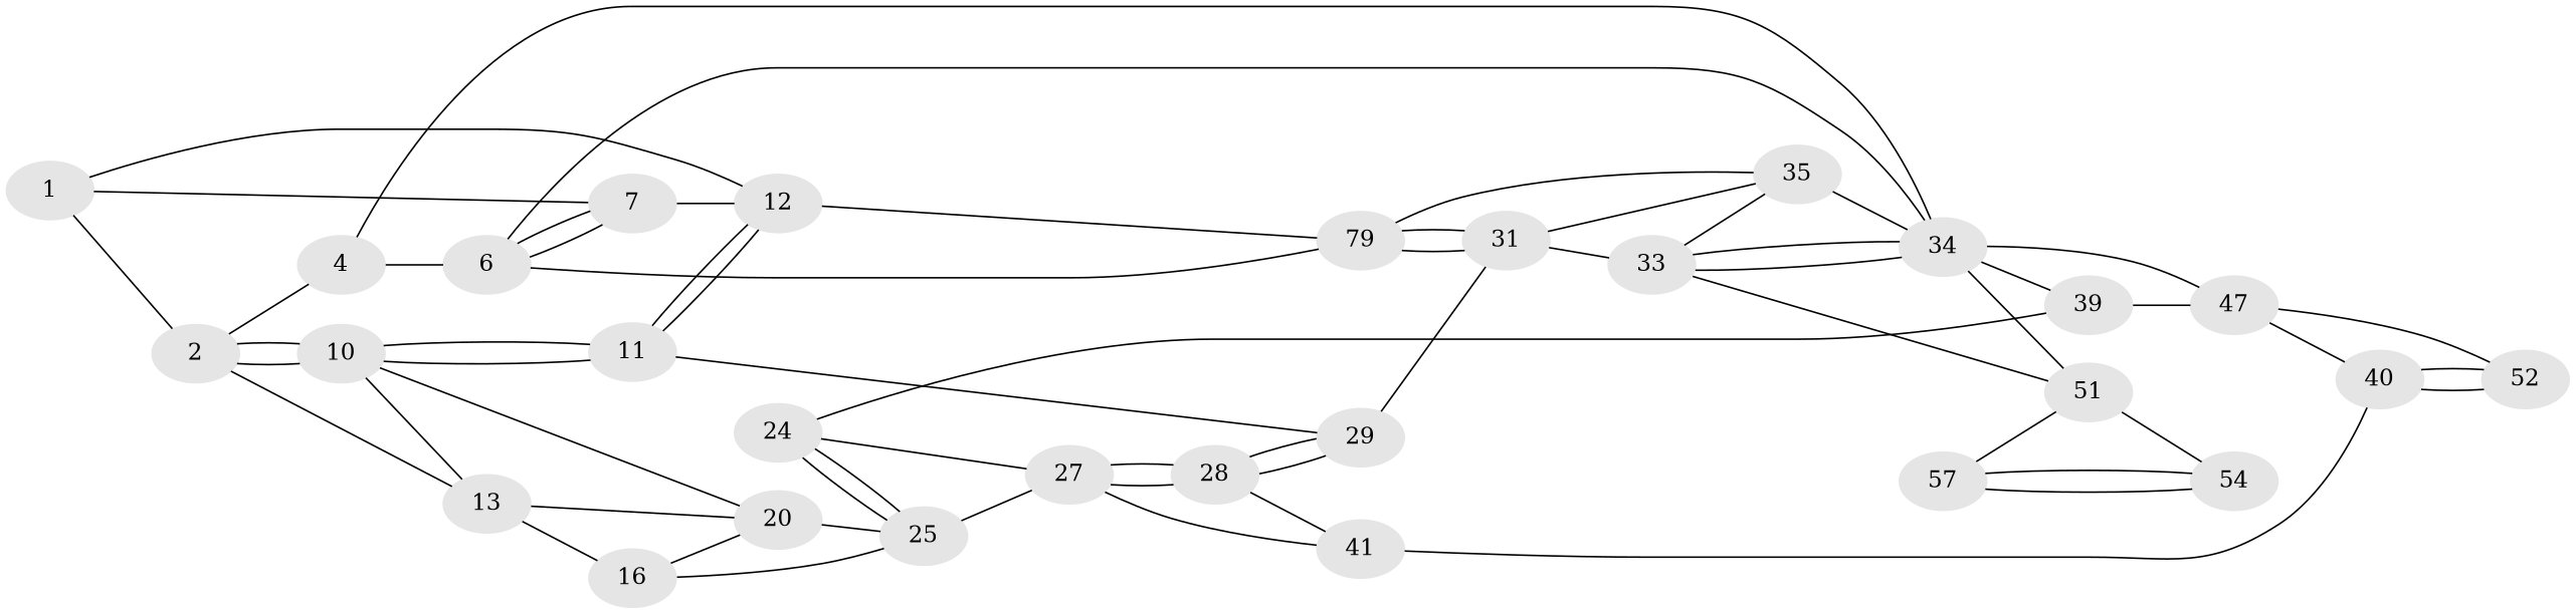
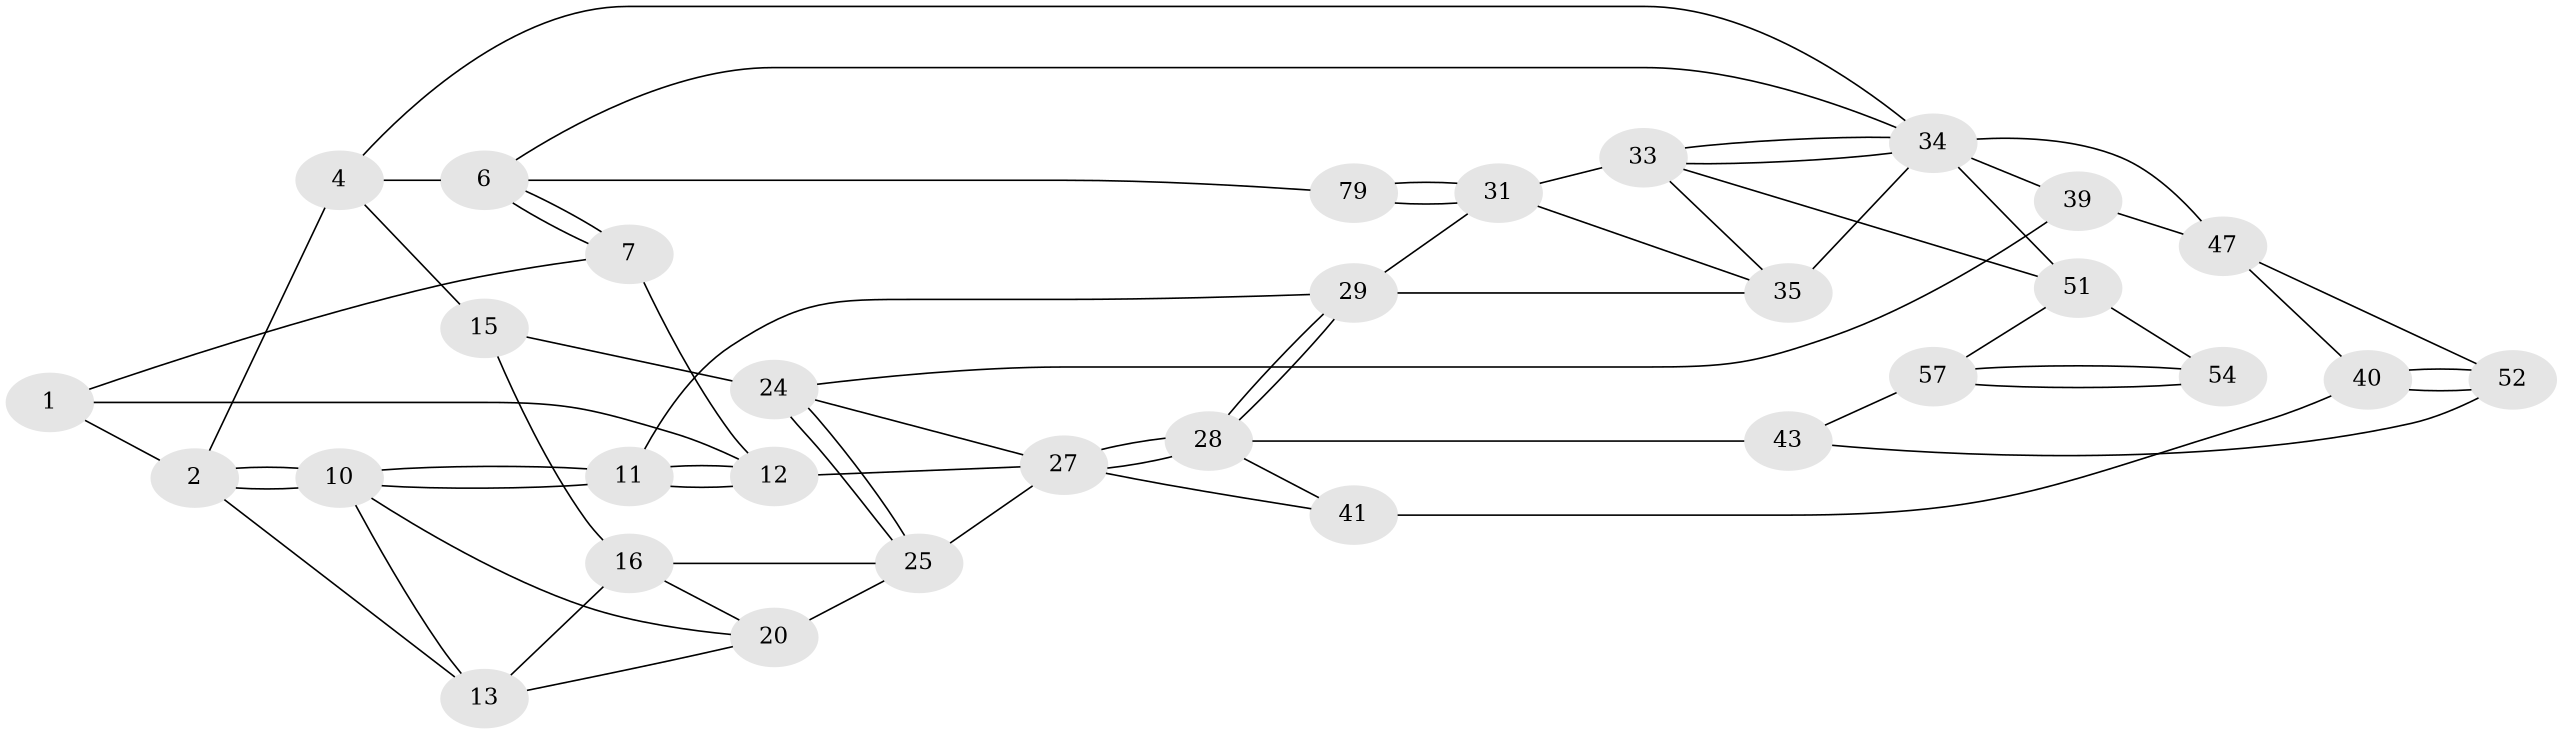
  graph {
    rankdir=LR
    node [color=gray90 style=filled]
    1 [super="+8"]
    2 [super="+3"]
    7 [super="+9"]
    12 [super="+18"]
    4 [super="+5"]
    10 [super="+14"]
    13 [super="+17"]
    n8 [label=79]
    6
+   15 [super="+22"]
    34 [super="+38"]
    11
    20 [super="+21"]
    16 [super="+23"]
    24 [super="+36"]
    39 [super="+40"]
    51 [super="+56"]
    47 [super="+55"]
    31 [super="+32"]
    29 [super="+30"]
    25 [super="+26"]
    35 [super="+44"]
    27 [super="+37"]
    33 [super="+46"]
    28 [super="+42"]
    41 [super="+45"]
+   43 [super="+49"]
    n28 [label=40]
    n29 [label=57]
    52 [super="+53"]
    54
    1 -- 2
    1 -- 7
    1 -- 12
    2 -- 4
    2 -- 10
    2 -- 10
    2 -- 13
    7 -- 12
-   12 -- n8
+   12 -- 27
    4 -- 6
+   4 -- 15 [weight=2]
    4 -- 34
    10 -- 13
    10 -- 11
    10 -- 11
    10 -- 20
    13 -- 20
    13 -- 16
    n8 -- 31
    n8 -- 31
    6 -- 7
    6 -- 7
    6 -- n8
    6 -- 34
+   15 -- 16
+   15 -- 24
    34 -- 39
    34 -- 51
    34 -- 47
    11 -- 12
    11 -- 12
    11 -- 29
    20 -- 25
    16 -- 20
    16 -- 25
    24 -- 39
    24 -- 25
    24 -- 25
    24 -- 27
    39 -- 47
    51 -- 54
    47 -- n28
    47 -- 52
    31 -- 35
    31 -- 33
    29 -- 31
-   n8 -- 35
+   29 -- 35
    25 -- 27
    35 -- 34
    27 -- 28
    27 -- 28
    27 -- 41
    33 -- 34
    33 -- 34
    33 -- 51
    33 -- 35
    28 -- 29
    28 -- 29
    28 -- 41
+   28 -- 43
    41 -- n28
+   43 -- n29
+   43 -- 52
    n28 -- 52
    n28 -- 52
    n29 -- 51
    n29 -- 54
    n29 -- 54
  }
